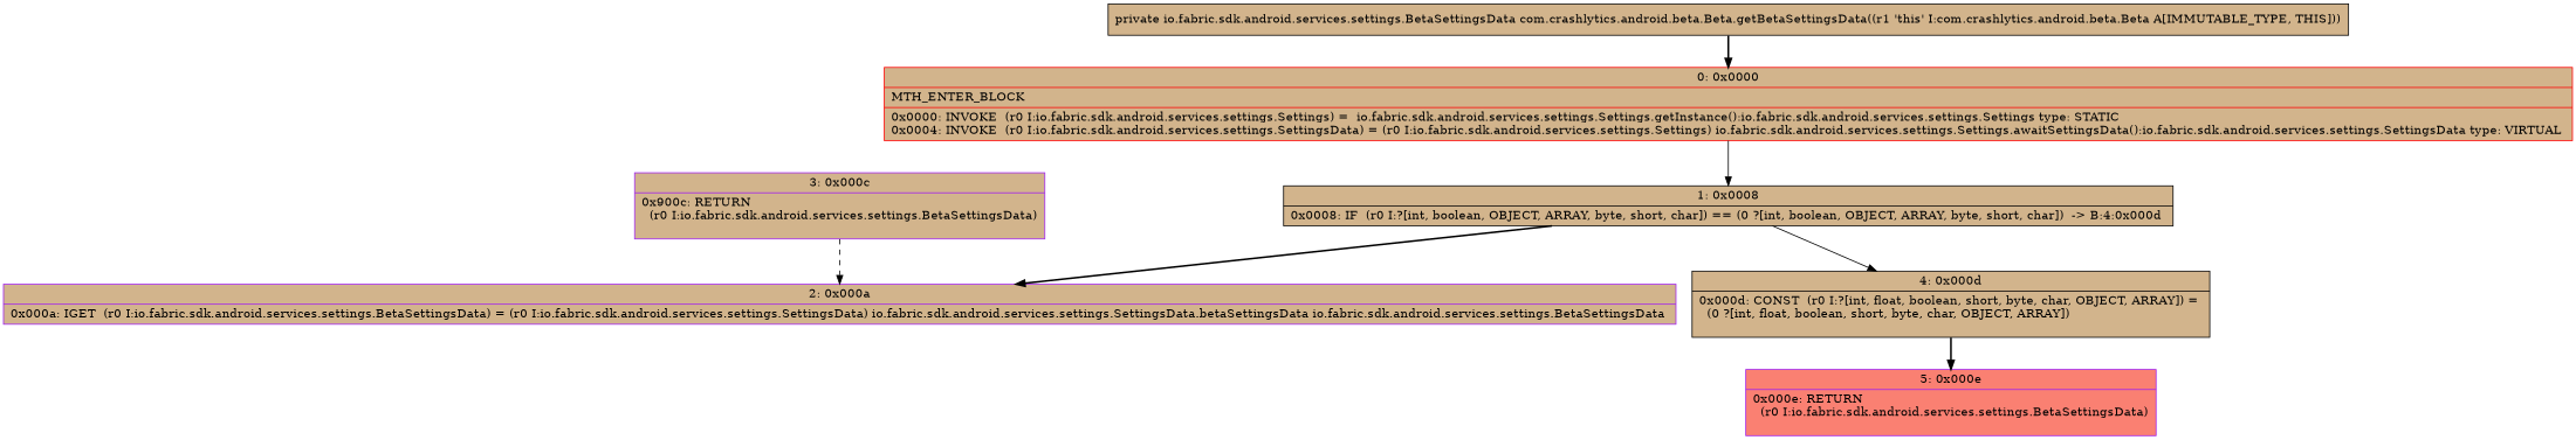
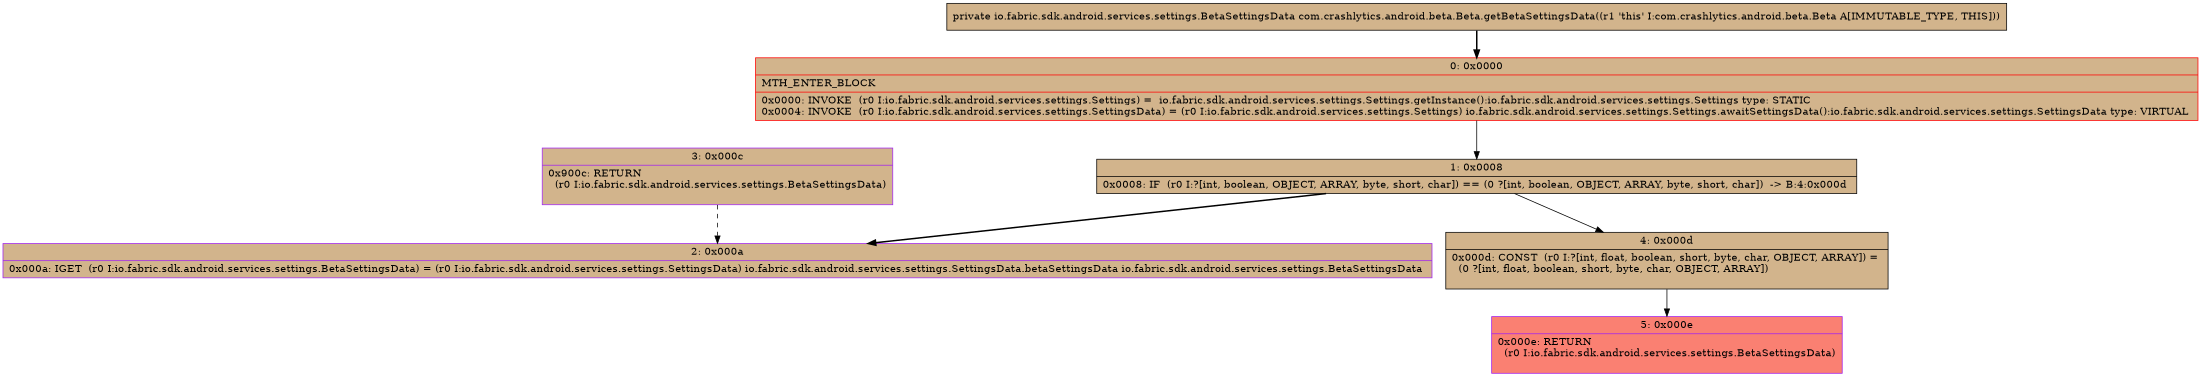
  digraph {
    node [color=black fillcolor=tan shape=record style=filled]
    edge [style=bold]
    n1 [color=red label="{0\:\ 0x0000|MTH_ENTER_BLOCK\l|0x0000: INVOKE  (r0 I:io.fabric.sdk.android.services.settings.Settings) =  io.fabric.sdk.android.services.settings.Settings.getInstance():io.fabric.sdk.android.services.settings.Settings type: STATIC \l0x0004: INVOKE  (r0 I:io.fabric.sdk.android.services.settings.SettingsData) = (r0 I:io.fabric.sdk.android.services.settings.Settings) io.fabric.sdk.android.services.settings.Settings.awaitSettingsData():io.fabric.sdk.android.services.settings.SettingsData type: VIRTUAL \l}"]
    n2 [label="{1\:\ 0x0008|0x0008: IF  (r0 I:?[int, boolean, OBJECT, ARRAY, byte, short, char]) == (0 ?[int, boolean, OBJECT, ARRAY, byte, short, char])  \-\> B:4:0x000d \l}"]
    n3 [color=purple label="{2\:\ 0x000a|0x000a: IGET  (r0 I:io.fabric.sdk.android.services.settings.BetaSettingsData) = (r0 I:io.fabric.sdk.android.services.settings.SettingsData) io.fabric.sdk.android.services.settings.SettingsData.betaSettingsData io.fabric.sdk.android.services.settings.BetaSettingsData \l}"]
    n4 [label="{4\:\ 0x000d|0x000d: CONST  (r0 I:?[int, float, boolean, short, byte, char, OBJECT, ARRAY]) = \l  (0 ?[int, float, boolean, short, byte, char, OBJECT, ARRAY])\l \l}"]
    n5 [color=purple fillcolor=salmon label="{5\:\ 0x000e|0x000e: RETURN  \l  (r0 I:io.fabric.sdk.android.services.settings.BetaSettingsData)\l \l}"]
    n6 [color=purple label="{3\:\ 0x000c|0x900c: RETURN  \l  (r0 I:io.fabric.sdk.android.services.settings.BetaSettingsData)\l \l}"]
    n7 [label="{private io.fabric.sdk.android.services.settings.BetaSettingsData com.crashlytics.android.beta.Beta.getBetaSettingsData((r1 'this' I:com.crashlytics.android.beta.Beta A[IMMUTABLE_TYPE, THIS])) }"]
    n1 -> n2 [style=solid]
    n2 -> n3
    n2 -> n4 [style=solid]
-   n4 -> n5
+   n4 -> n5 [style=solid]
    n6 -> n3 [style=dashed]
    n7 -> n1
  }
